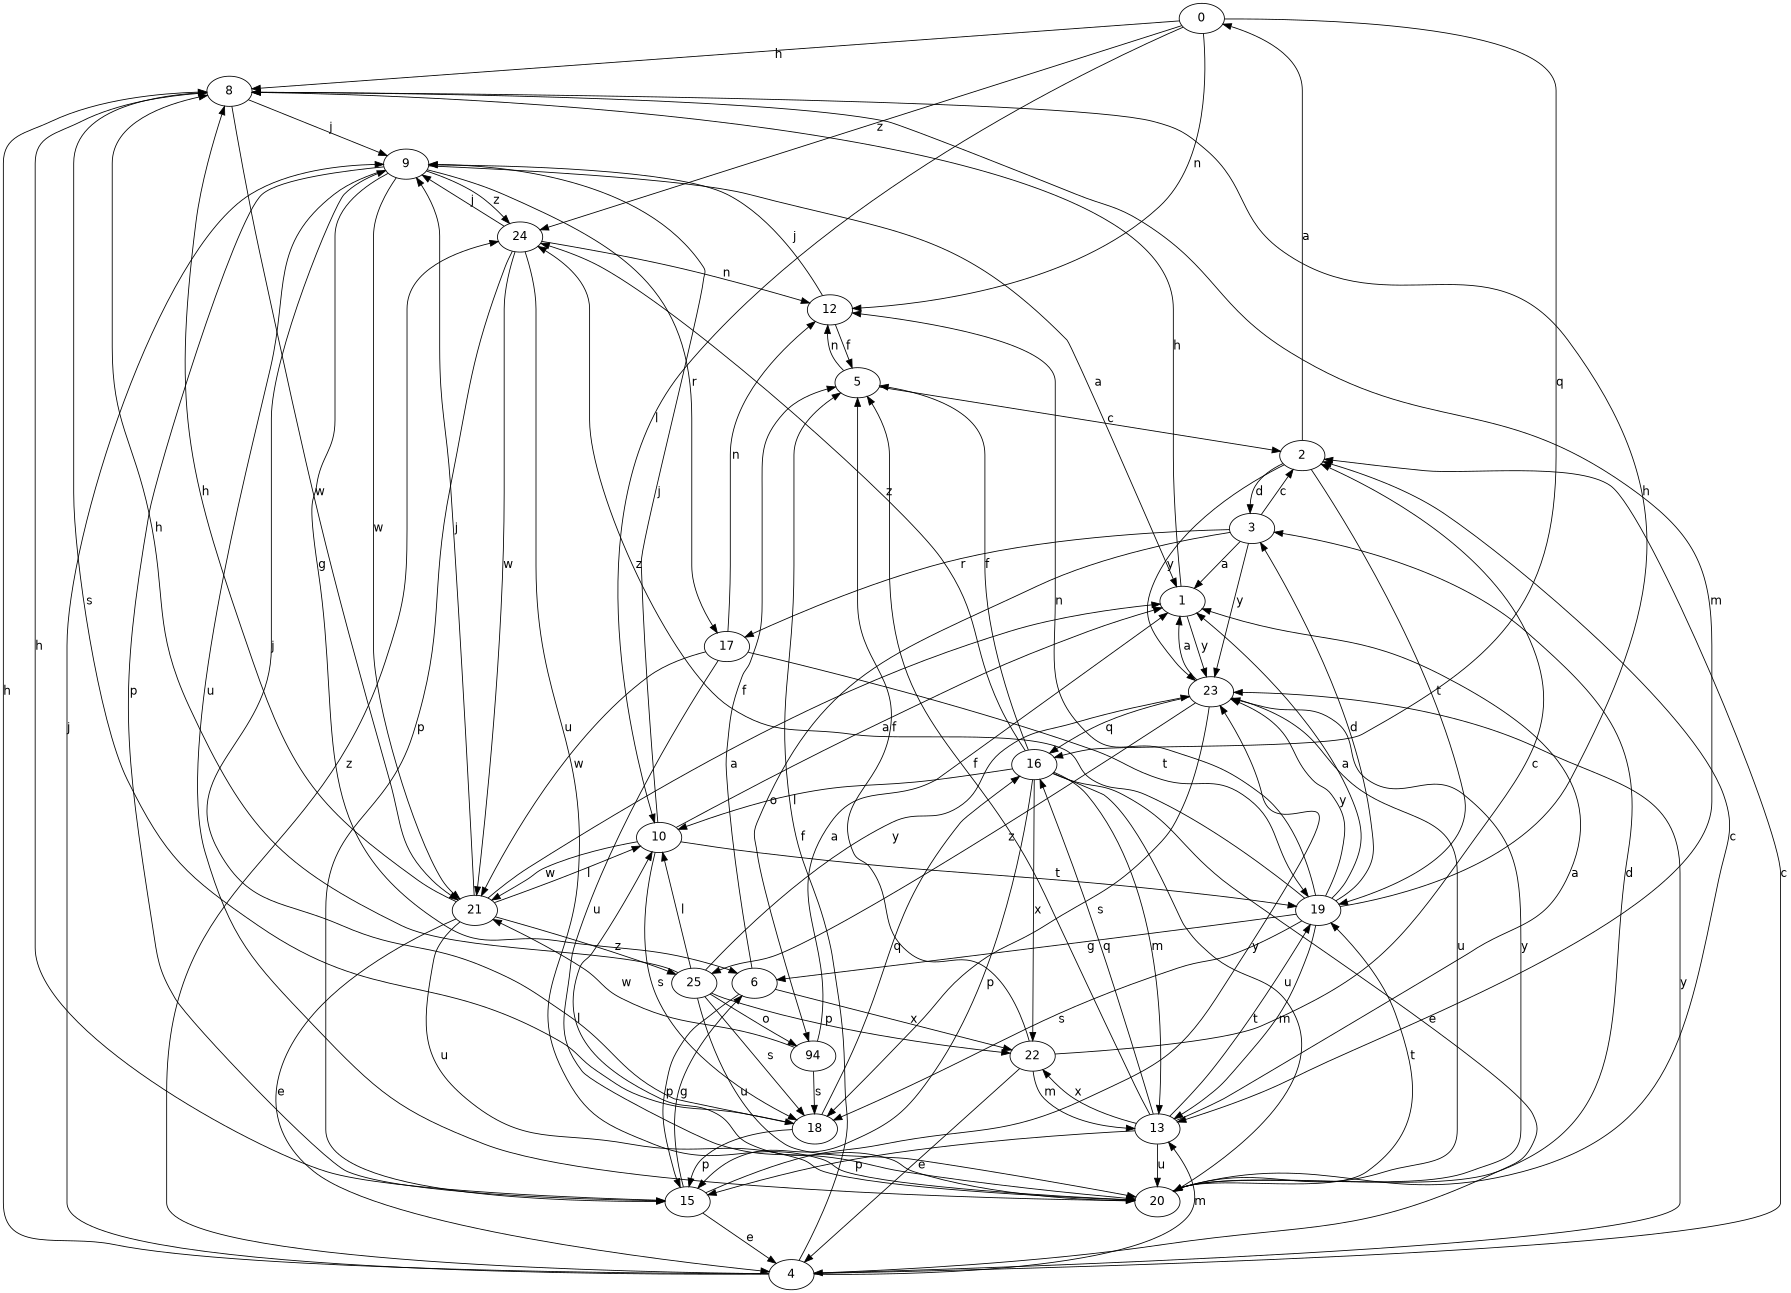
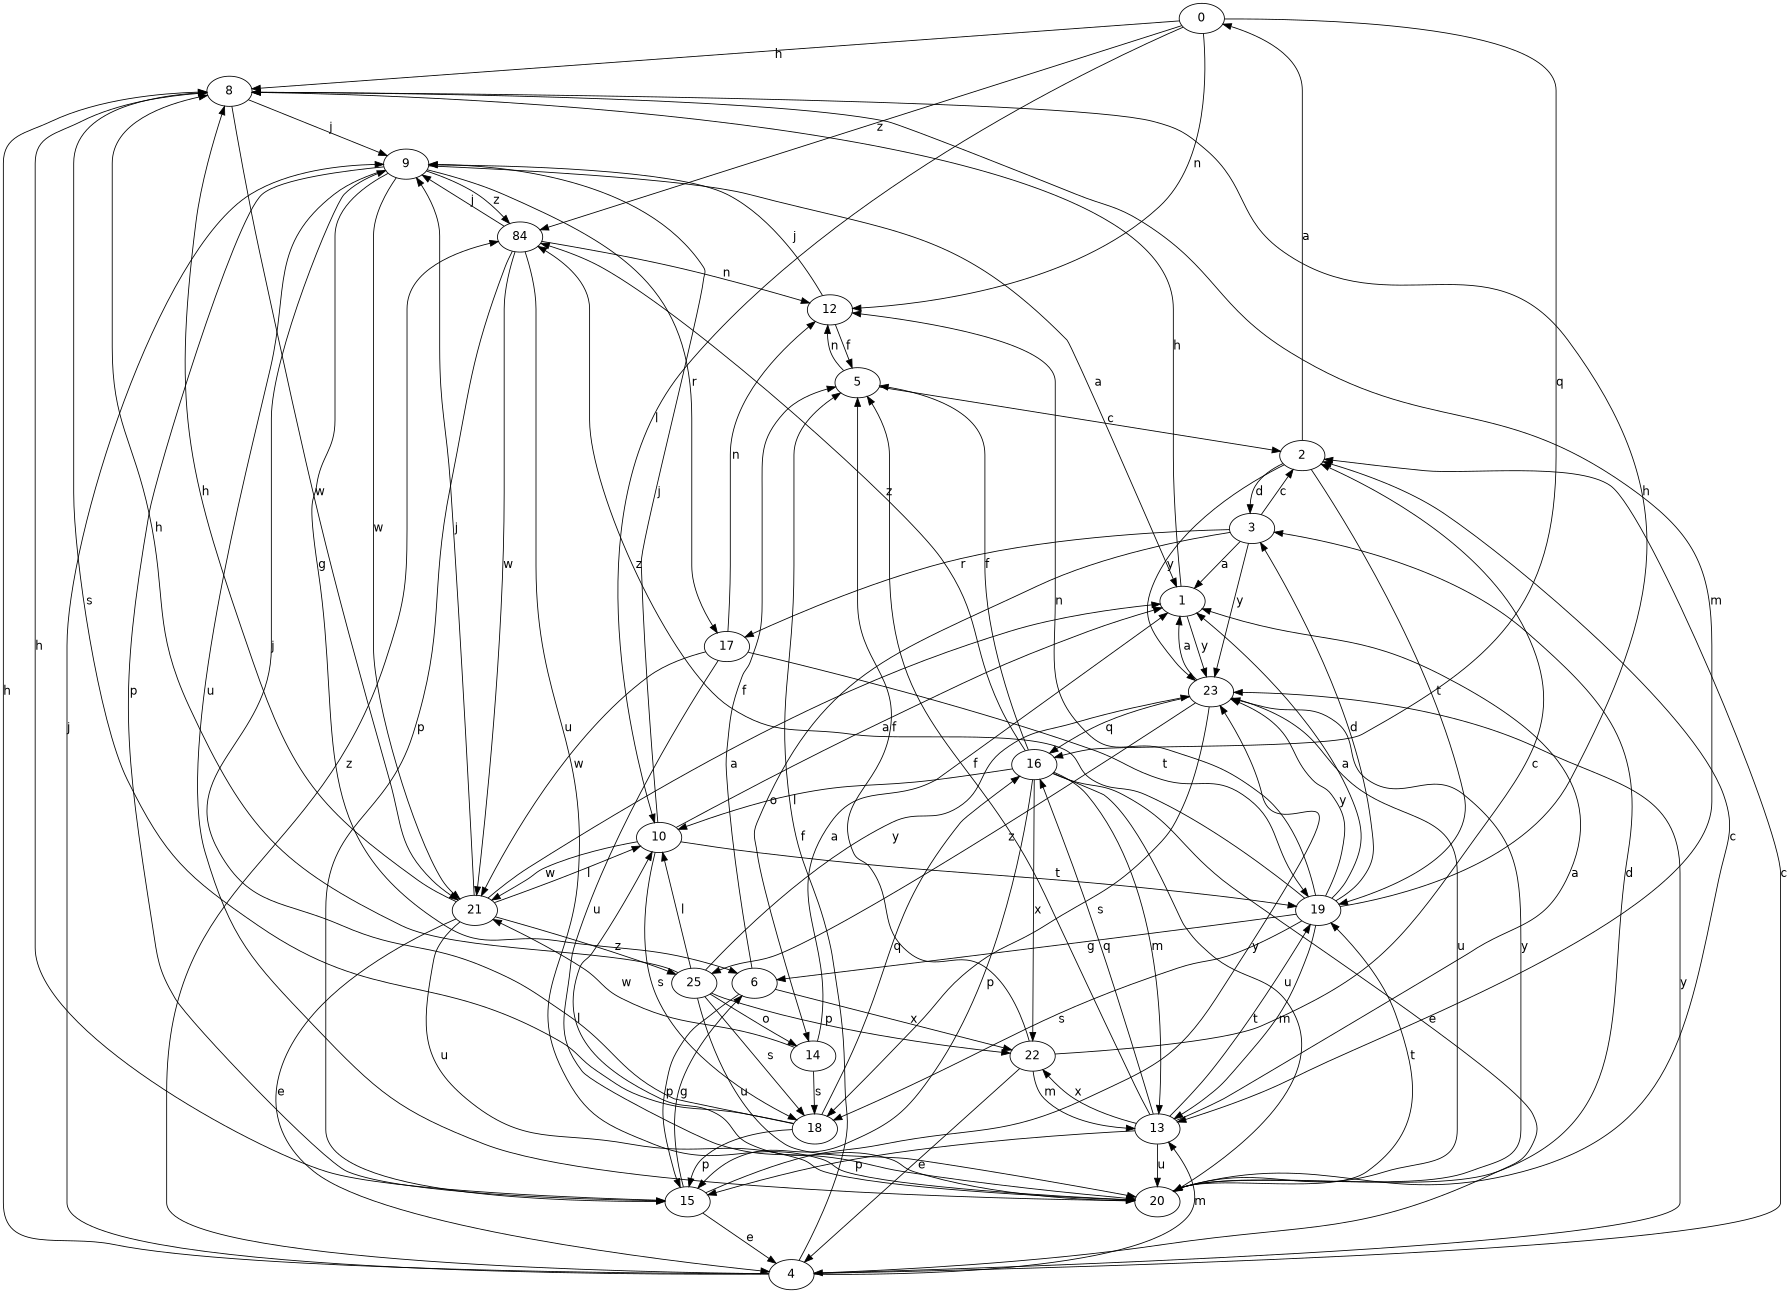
  strict digraph {
    fontname="DejaVu Sans"
    node [fontname="DejaVu Sans"]
    edge [fontname="DejaVu Sans"]
    0
    8
    10
    12
    16
-   24
+   24 [label=84]
    9
    n8 [label=13]
    18
    21
    1
    19
    5
    4
    15
    22
    20
    23
    25
    2
    3
-   14 [label=94]
+   14
    17
    6
    0 -> 8 [label=h]
    0 -> 10 [label=l]
    0 -> 12 [label=n]
    0 -> 16 [label=q]
    0 -> 24 [label=z]
    8 -> 9 [label=j]
    8 -> n8 [label=m]
-   8 -> 18 [label=s]
+   18 -> 8 [label=s]
    8 -> 21 [label=w]
    10 -> 9 [label=j]
    10 -> 18 [label=s]
    10 -> 21 [label=w]
    10 -> 1 [label=a]
    10 -> 19 [label=t]
    12 -> 9 [label=j]
    12 -> 5 [label=f]
    16 -> 10 [label=l]
    16 -> 24 [label=z]
    16 -> n8 [label=m]
    16 -> 5 [label=f]
    16 -> 4 [label=e]
    16 -> 15 [label=p]
    16 -> 22 [label=x]
    16 -> 20 [label=u]
    24 -> 12 [label=n]
    24 -> 9 [label=j]
    24 -> 21 [label=w]
    24 -> 15 [label=p]
    24 -> 20 [label=u]
    9 -> 24 [label=z]
    9 -> 21 [label=w]
    9 -> 1 [label=a]
    9 -> 15 [label=p]
    9 -> 20 [label=u]
    9 -> 17 [label=r]
    9 -> 6 [label=g]
    n8 -> 16 [label=q]
    n8 -> 1 [label=a]
    n8 -> 19 [label=t]
    n8 -> 5 [label=f]
    n8 -> 15 [label=p]
    n8 -> 22 [label=x]
    n8 -> 20 [label=u]
    18 -> 16 [label=q]
    18 -> 9 [label=j]
    18 -> 15 [label=p]
    21 -> 8 [label=h]
    21 -> 10 [label=l]
    21 -> 9 [label=j]
    21 -> 1 [label=a]
    21 -> 4 [label=e]
    21 -> 20 [label=u]
    21 -> 25 [label=z]
    1 -> 8 [label=h]
    1 -> 23 [label=y]
    19 -> 8 [label=h]
    19 -> 12 [label=n]
    19 -> 24 [label=z]
    19 -> n8 [label=m]
    19 -> 18 [label=s]
    19 -> 1 [label=a]
    19 -> 23 [label=y]
    19 -> 3 [label=d]
    19 -> 6 [label=g]
    5 -> 12 [label=n]
    5 -> 2 [label=c]
    4 -> 8 [label=h]
    4 -> 24 [label=z]
    4 -> 9 [label=j]
    4 -> n8 [label=m]
    4 -> 5 [label=f]
    4 -> 23 [label=y]
    4 -> 2 [label=c]
    15 -> 8 [label=h]
    15 -> 4 [label=e]
    15 -> 23 [label=y]
    15 -> 6 [label=g]
    22 -> n8 [label=m]
    22 -> 5 [label=f]
    22 -> 4 [label=e]
    22 -> 2 [label=c]
    20 -> 10 [label=l]
    20 -> 19 [label=t]
    20 -> 23 [label=y]
    20 -> 2 [label=c]
    20 -> 3 [label=d]
    23 -> 16 [label=q]
    23 -> 18 [label=s]
    23 -> 1 [label=a]
    23 -> 20 [label=u]
    23 -> 25 [label=z]
    25 -> 8 [label=h]
    25 -> 10 [label=l]
    25 -> 18 [label=s]
    25 -> 22 [label=p]
    25 -> 20 [label=u]
    25 -> 23 [label=y]
    25 -> 14 [label=o]
    2 -> 0 [label=a]
    2 -> 19 [label=t]
    2 -> 23 [label=y]
    2 -> 3 [label=d]
    3 -> 1 [label=a]
    3 -> 23 [label=y]
    3 -> 2 [label=c]
    3 -> 14 [label=o]
    3 -> 17 [label=r]
    14 -> 18 [label=s]
    14 -> 21 [label=w]
    14 -> 1 [label=a]
    17 -> 12 [label=n]
    17 -> 21 [label=w]
    17 -> 19 [label=t]
    17 -> 20 [label=u]
    6 -> 5 [label=f]
    6 -> 15 [label=p]
    6 -> 22 [label=x]
  }
